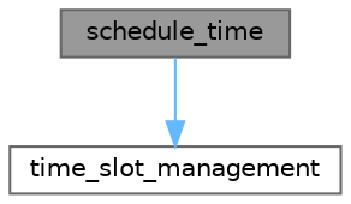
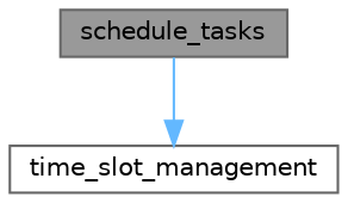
  digraph {
    rankdir=TB
    node [fontname=Helvetica fontsize=10 shape=box style=filled]
-   n1 [color=gray40 fillcolor=grey60 fontcolor=black height=0.2 label=schedule_time width=0.4]
+   n1 [color=gray40 fillcolor=grey60 fontcolor=black height=0.2 label=schedule_tasks width=0.4]
    n2 [color=grey40 fillcolor=white height=0.2 label=time_slot_management width=0.4]
    n1 -> n2 [color=steelblue1 fontname=Helvetica fontsize=10 labelfontname=Helvetica labelfontsize=10 style=solid]
  }
